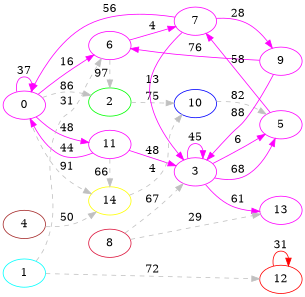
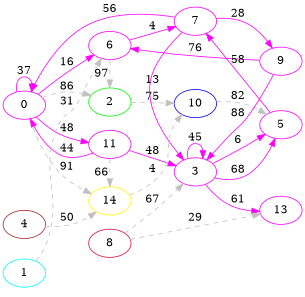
  digraph {
    rankdir=LR
    ranksep=equally
    node [color=magenta]
    edge [color=magenta]
    0
    2 [color=green]
    6
    11
    14 [color=yellow]
    10 [color=blue]
    7
    3
-   12 [color=red]
    9
    5
    13
    1 [color=aqua]
    4 [color=brown]
    8 [color=crimson]
    subgraph sub_1 {
      rank=same
      0
    }
    subgraph sub_2 {
      rank=same
      2
      6
      11
      14
    }
    subgraph sub_3 {
      rank=same
      10
      7
      3
    }
    subgraph sub_4 {
      rank=same
-     12
      9
      5
      13
    }
    subgraph sub_5 {
      rank=same
    }
    subgraph sub_6 {
      rank=same
      1
    }
    subgraph sub_7 {
      rank=same
    }
    subgraph sub_8 {
      rank=same
      4
    }
    subgraph sub_9 {
      rank=same
    }
    subgraph sub_10 {
      rank=same
      8
    }
    subgraph sub_11 {
      rank=same
    }
    0 -> 0 [label=37]
    0 -> 2 [color=grey label=86 style=dashed]
    0 -> 6 [label=16]
    0 -> 11 [label=48]
    0 -> 14 [color=grey label=91 style=dashed]
    2 -> 10 [color=grey label=75 style=dashed]
    6 -> 2 [color=grey label=97 style=dashed]
    6 -> 7 [label=4]
    11 -> 0 [label=44]
    11 -> 14 [color=grey label=66 style=dashed]
    11 -> 3 [label=48]
    14 -> 10 [color=grey label=4 style=dashed]
    10 -> 5 [color=grey label=82 style=dashed]
    7 -> 0 [label=56]
    7 -> 3 [label=13]
    7 -> 9 [label=28]
    3 -> 3 [label=45]
    3 -> 5 [label=68]
    3 -> 5 [label=6]
    3 -> 13 [label=61]
-   12 -> 12 [color=red label=31]
    9 -> 6 [label=76]
    9 -> 3 [label=88]
    5 -> 7 [label=58]
    1 -> 6 [color=grey label=31 style=dashed]
-   1 -> 12 [color=grey label=72 style=dashed]
    4 -> 14 [color=grey label=50 style=dashed]
    8 -> 3 [color=grey label=67 style=dashed]
    8 -> 13 [color=grey label=29 style=dashed]
  }
